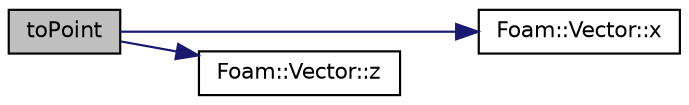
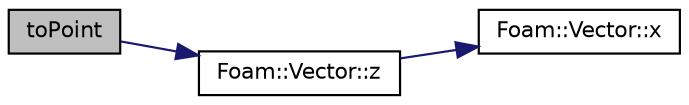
  digraph {
    rankdir=LR
    node [color=black fontname=Helvetica fontsize=10 shape=record]
    edge [color=midnightblue fontname=Helvetica fontsize=10 labelfontname=Helvetica labelfontsize=10 style=solid]
    n1 [fillcolor=grey75 fontcolor=black height=0.2 label=toPoint style=filled width=0.4]
    n2 [height=0.2 label="Foam::Vector::x" width=0.4]
    n3 [height=0.2 label="Foam::Vector::z" width=0.4]
-   n1 -> n2
+   n3 -> n2
    n1 -> n3
  }
